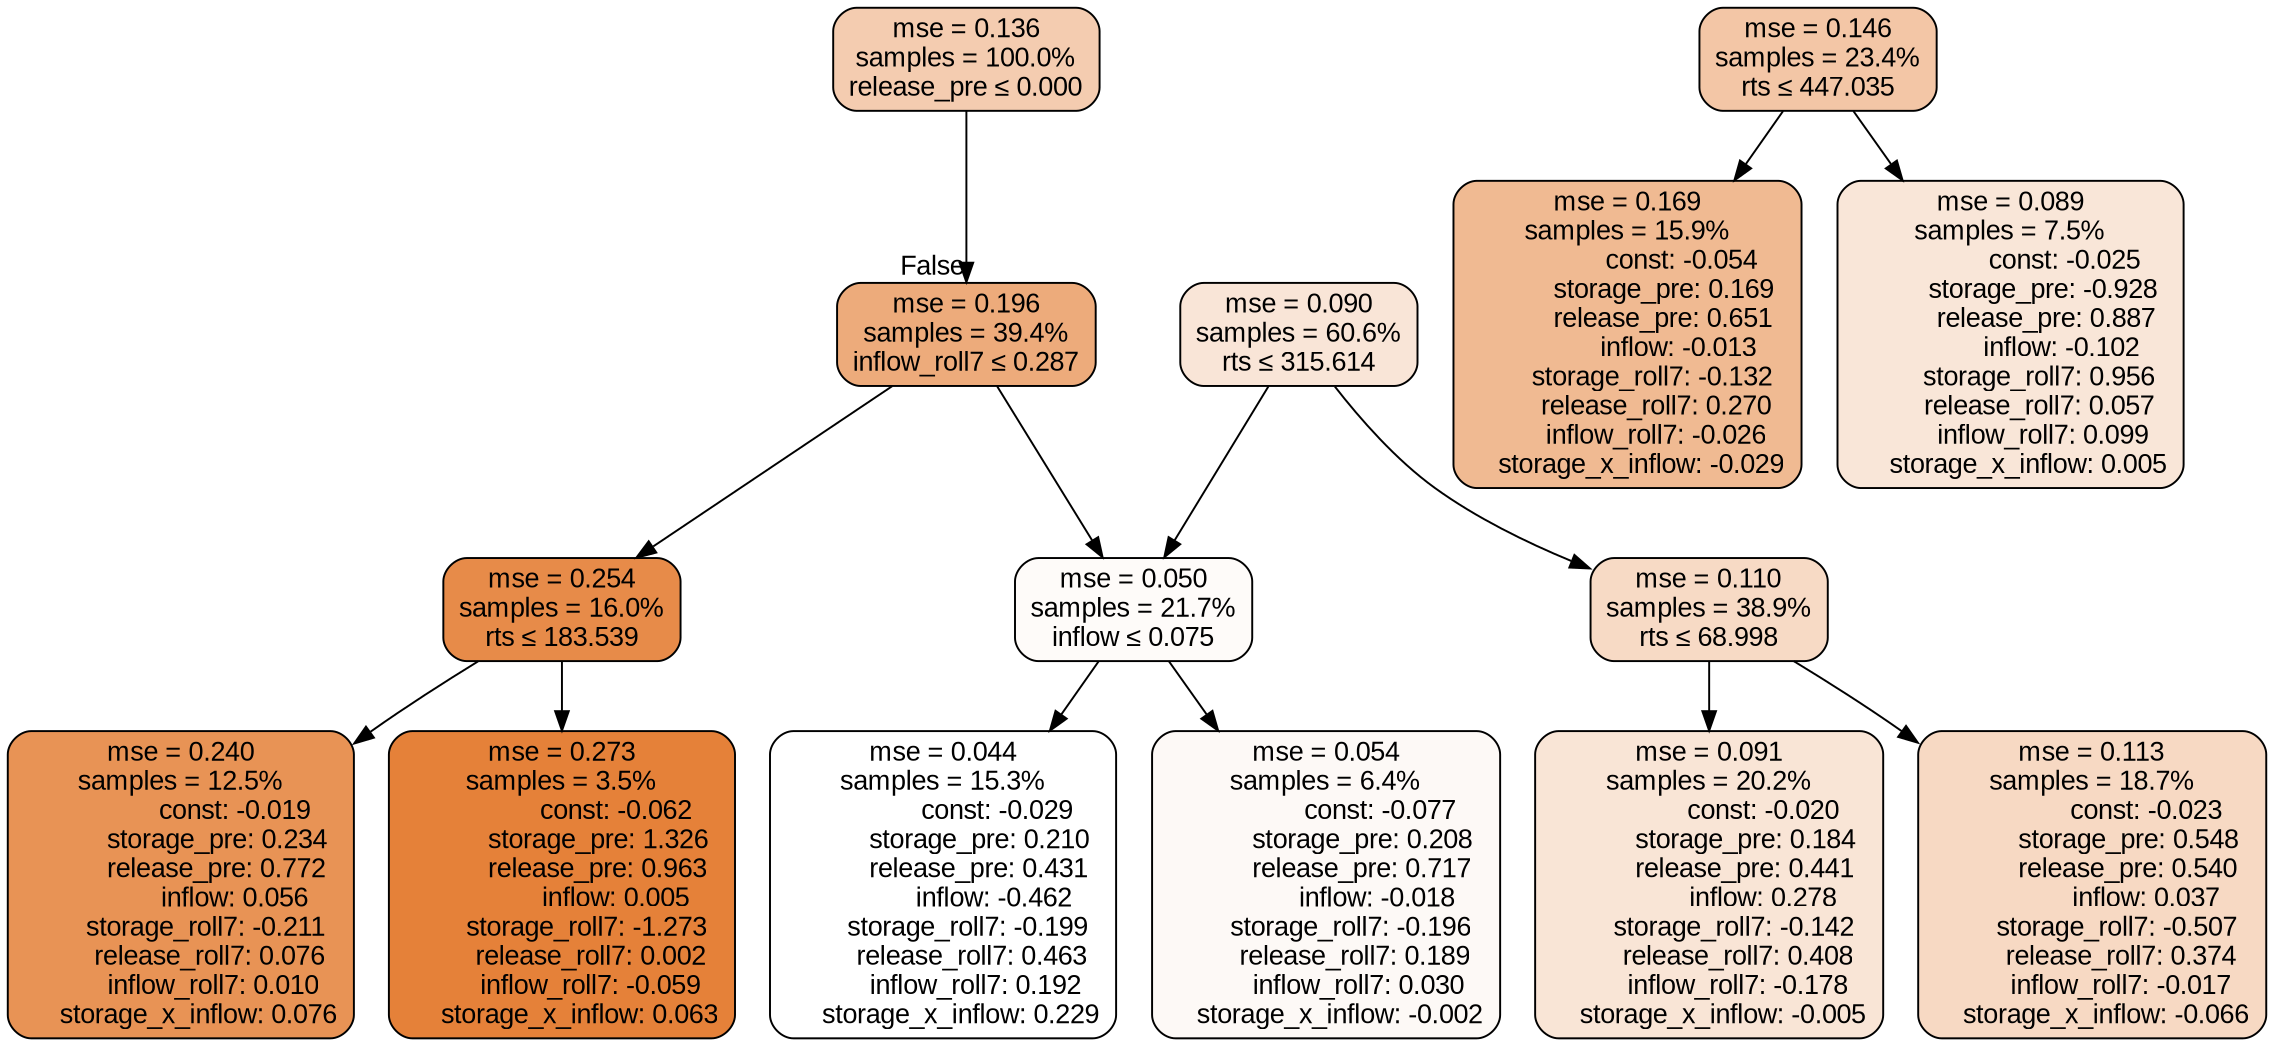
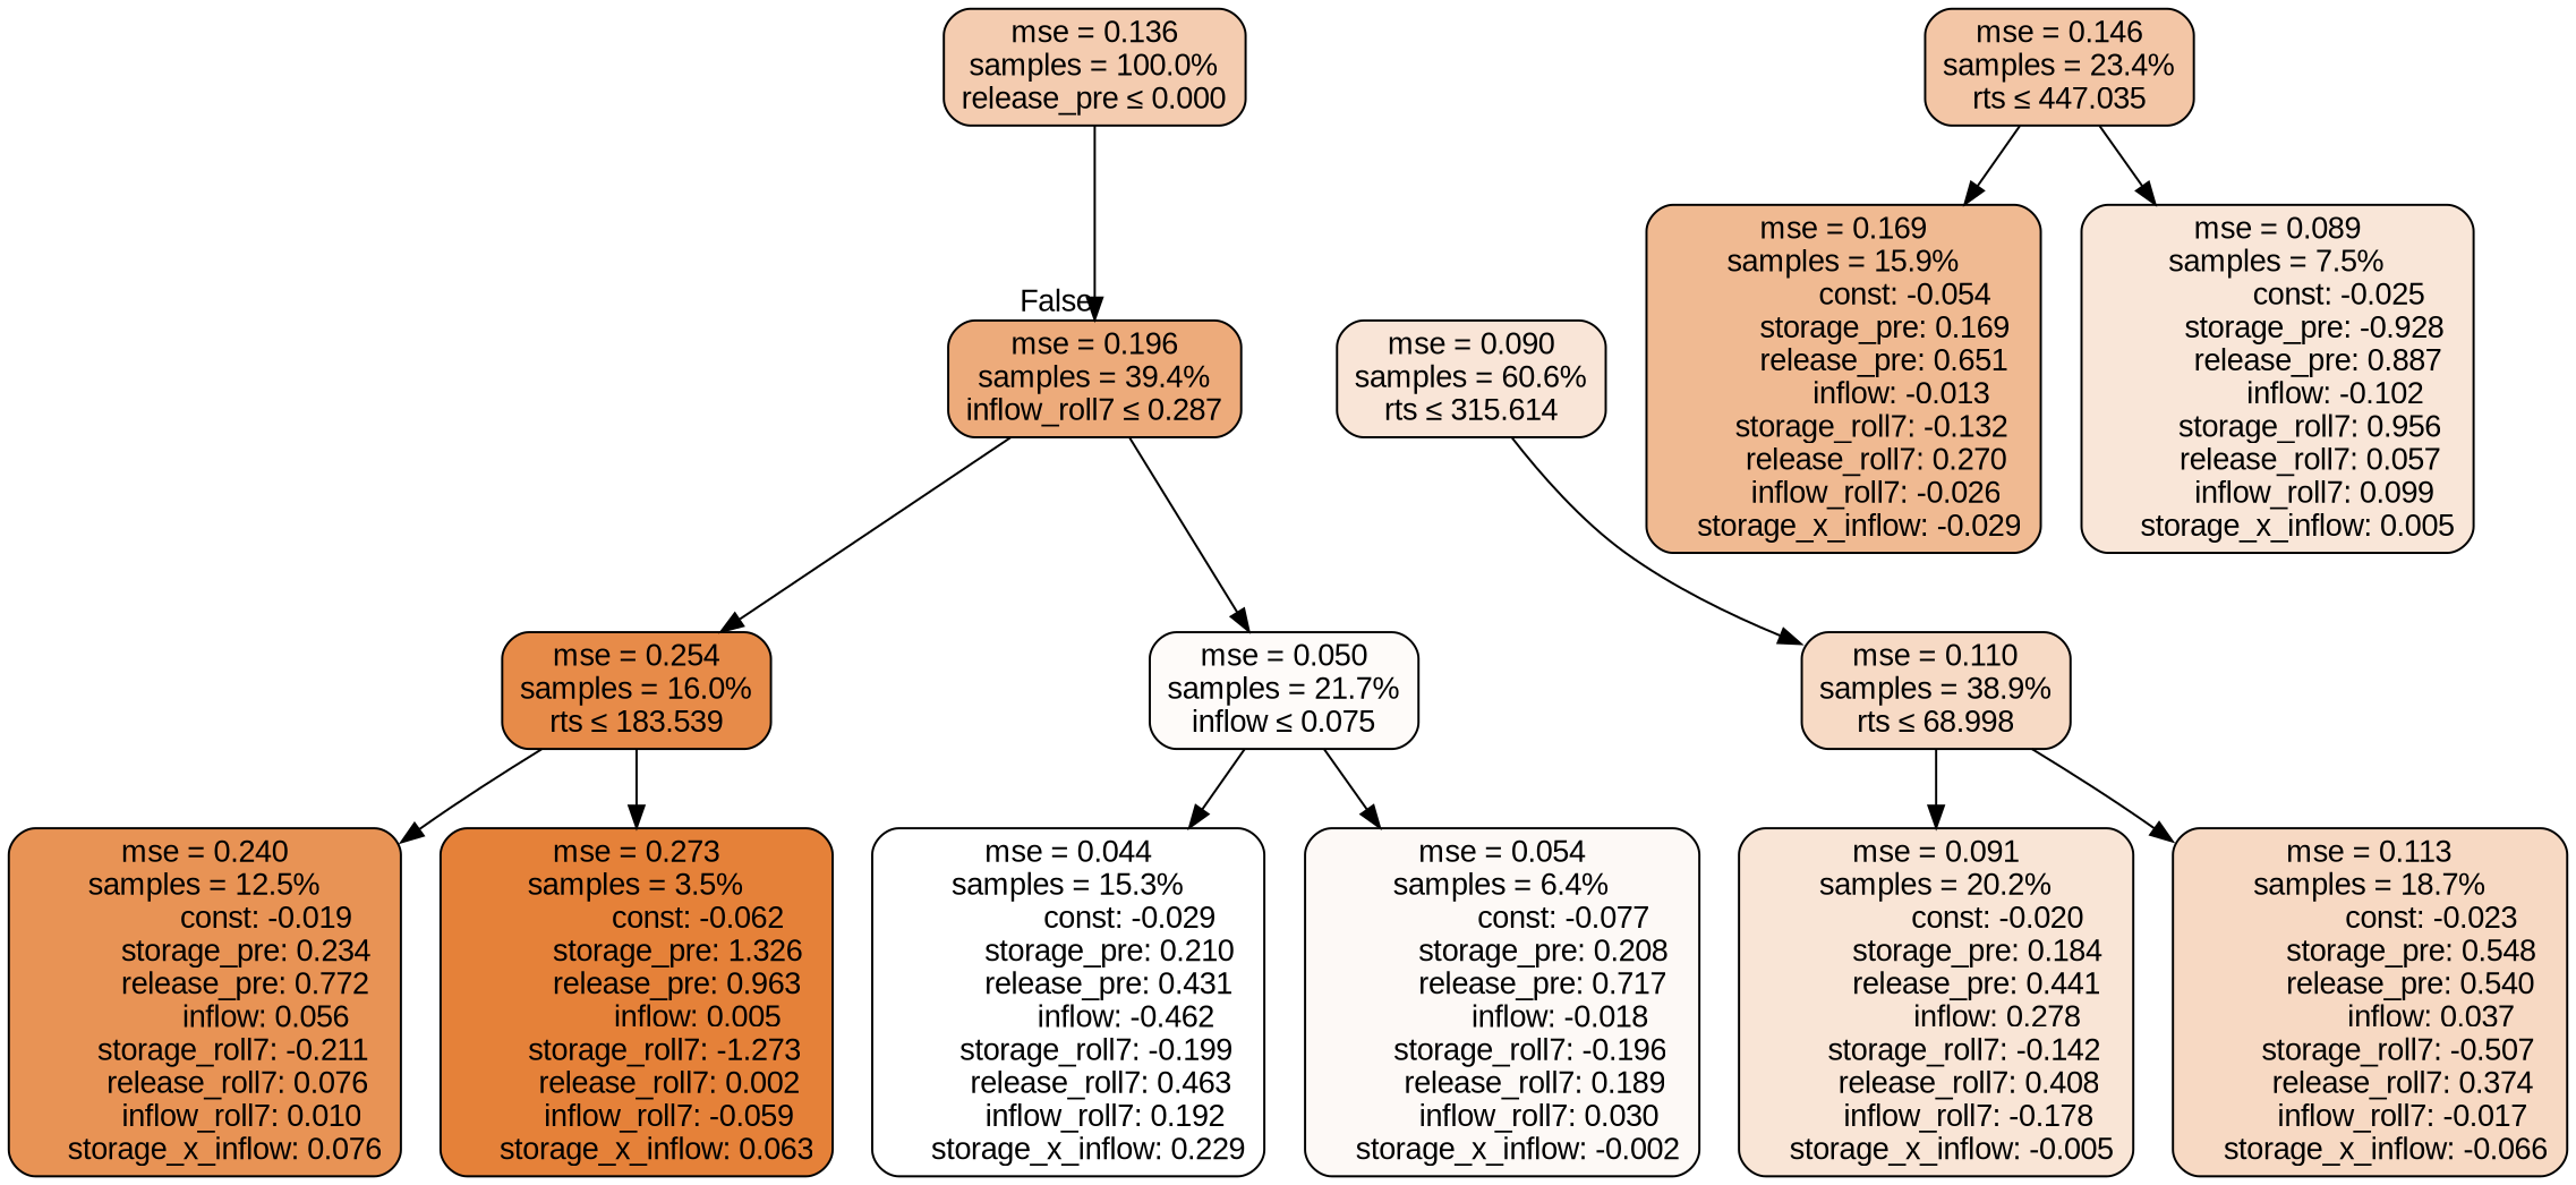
  digraph {
    fontname="Liberation Sans"
    node [color=black fontname="Liberation Sans" shape=rectangle style="filled, rounded"]
    edge [fontname="Liberation Sans"]
    n1 [fillcolor="#f4ccb0" label="mse = 0.136\nsamples = 100.0%\nrelease_pre &le; 0.000"]
    n2 [fillcolor="#edab7b" label="mse = 0.196\nsamples = 39.4%\ninflow_roll7 &le; 0.287"]
    n3 [fillcolor="#f9e5d7" label="mse = 0.090\nsamples = 60.6%\nrts &le; 315.614"]
    n4 [fillcolor="#f7dac5" label="mse = 0.110\nsamples = 38.9%\nrts &le; 68.998"]
    n5 [fillcolor="#fefbf9" label="mse = 0.050\nsamples = 21.7%\ninflow &le; 0.075"]
    n6 [fillcolor="#e78b49" label="mse = 0.254\nsamples = 16.0%\nrts &le; 183.539"]
    n7 [fillcolor="#f9e5d6" label="mse = 0.091\nsamples = 20.2%\n               const: -0.020\n          storage_pre: 0.184\n          release_pre: 0.441\n               inflow: 0.278\n       storage_roll7: -0.142\n        release_roll7: 0.408\n        inflow_roll7: -0.178\n    storage_x_inflow: -0.005"]
    n8 [fillcolor="#f7d9c3" label="mse = 0.113\nsamples = 18.7%\n               const: -0.023\n          storage_pre: 0.548\n          release_pre: 0.540\n               inflow: 0.037\n       storage_roll7: -0.507\n        release_roll7: 0.374\n        inflow_roll7: -0.017\n    storage_x_inflow: -0.066"]
    n9 [fillcolor="#ffffff" label="mse = 0.044\nsamples = 15.3%\n               const: -0.029\n          storage_pre: 0.210\n          release_pre: 0.431\n              inflow: -0.462\n       storage_roll7: -0.199\n        release_roll7: 0.463\n         inflow_roll7: 0.192\n     storage_x_inflow: 0.229"]
    n10 [fillcolor="#fdf9f6" label="mse = 0.054\nsamples = 6.4%\n               const: -0.077\n          storage_pre: 0.208\n          release_pre: 0.717\n              inflow: -0.018\n       storage_roll7: -0.196\n        release_roll7: 0.189\n         inflow_roll7: 0.030\n    storage_x_inflow: -0.002"]
    n11 [fillcolor="#f3c6a6" label="mse = 0.146\nsamples = 23.4%\nrts &le; 447.035"]
    n12 [fillcolor="#f0ba92" label="mse = 0.169\nsamples = 15.9%\n               const: -0.054\n          storage_pre: 0.169\n          release_pre: 0.651\n              inflow: -0.013\n       storage_roll7: -0.132\n        release_roll7: 0.270\n        inflow_roll7: -0.026\n    storage_x_inflow: -0.029"]
    n13 [fillcolor="#f9e6d8" label="mse = 0.089\nsamples = 7.5%\n               const: -0.025\n         storage_pre: -0.928\n          release_pre: 0.887\n              inflow: -0.102\n        storage_roll7: 0.956\n        release_roll7: 0.057\n         inflow_roll7: 0.099\n     storage_x_inflow: 0.005"]
    n14 [fillcolor="#e89355" label="mse = 0.240\nsamples = 12.5%\n               const: -0.019\n          storage_pre: 0.234\n          release_pre: 0.772\n               inflow: 0.056\n       storage_roll7: -0.211\n        release_roll7: 0.076\n         inflow_roll7: 0.010\n     storage_x_inflow: 0.076"]
    n15 [fillcolor="#e58139" label="mse = 0.273\nsamples = 3.5%\n               const: -0.062\n          storage_pre: 1.326\n          release_pre: 0.963\n               inflow: 0.005\n       storage_roll7: -1.273\n        release_roll7: 0.002\n        inflow_roll7: -0.059\n     storage_x_inflow: 0.063"]
    n1 -> n2 [headlabel=False labelangle=-45 labeldistance=2.5]
    n2 -> n5
    n2 -> n6
    n3 -> n4
-   n3 -> n5
    n4 -> n7
    n4 -> n8
    n5 -> n9
    n5 -> n10
    n6 -> n14
    n6 -> n15
    n11 -> n12
    n11 -> n13
  }
